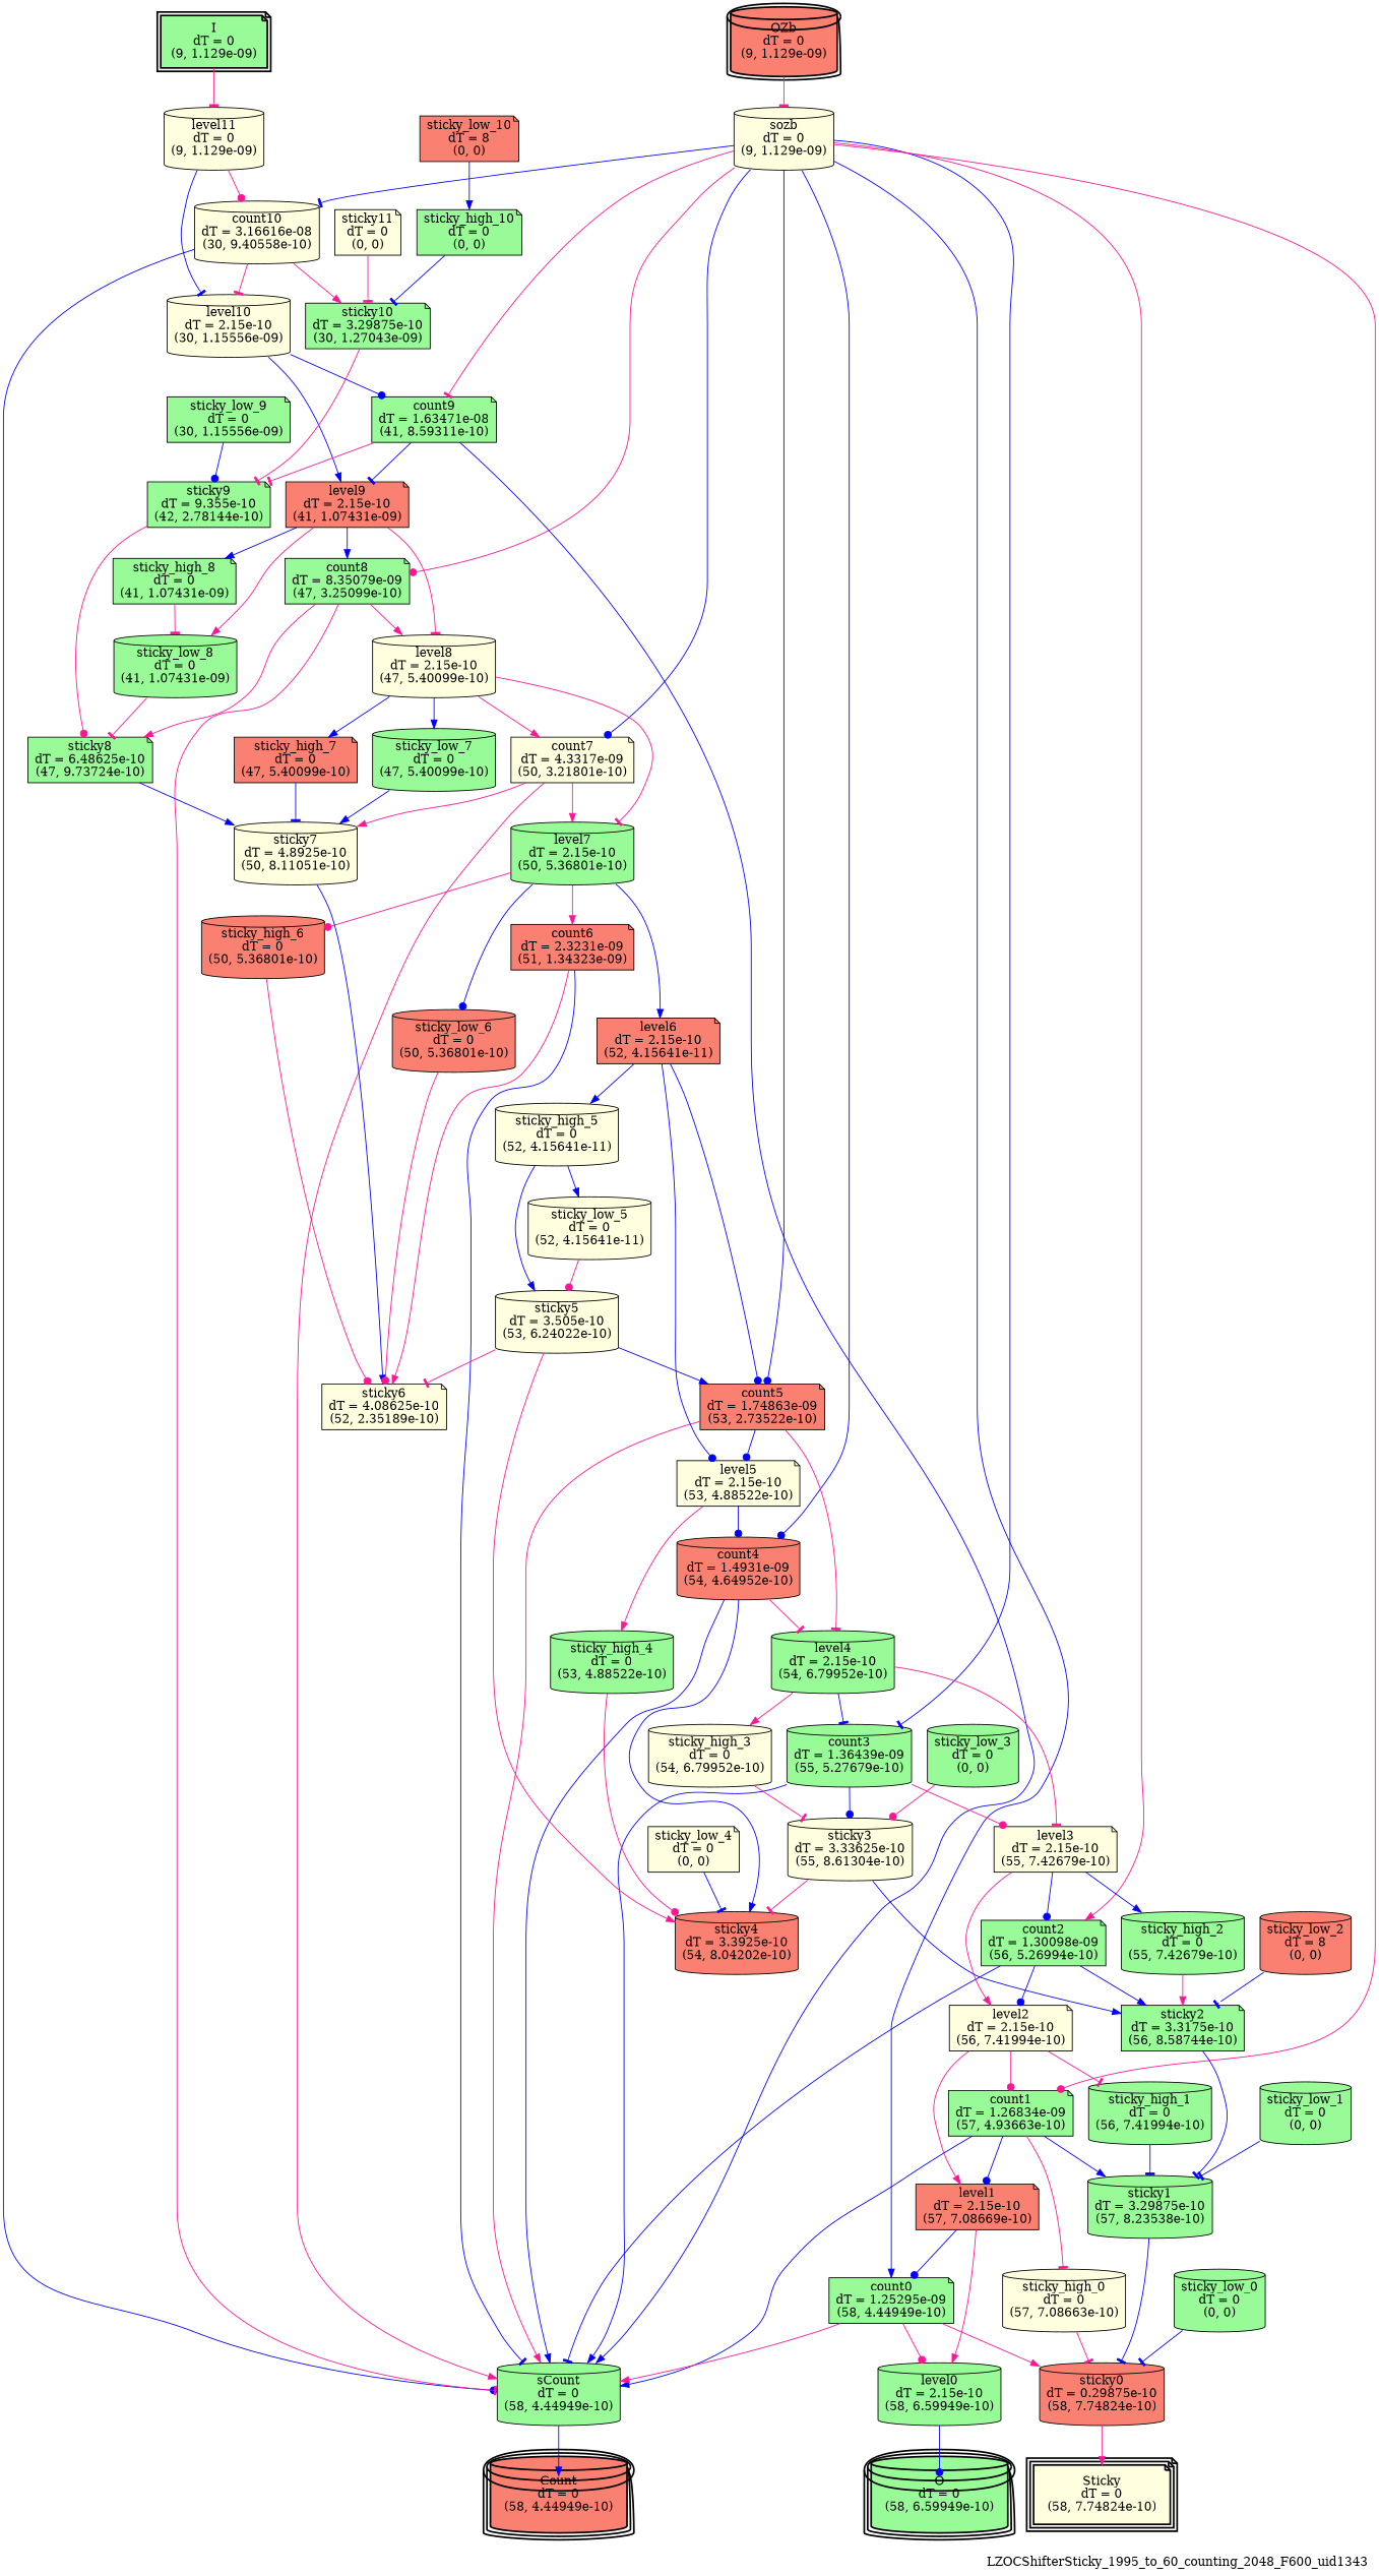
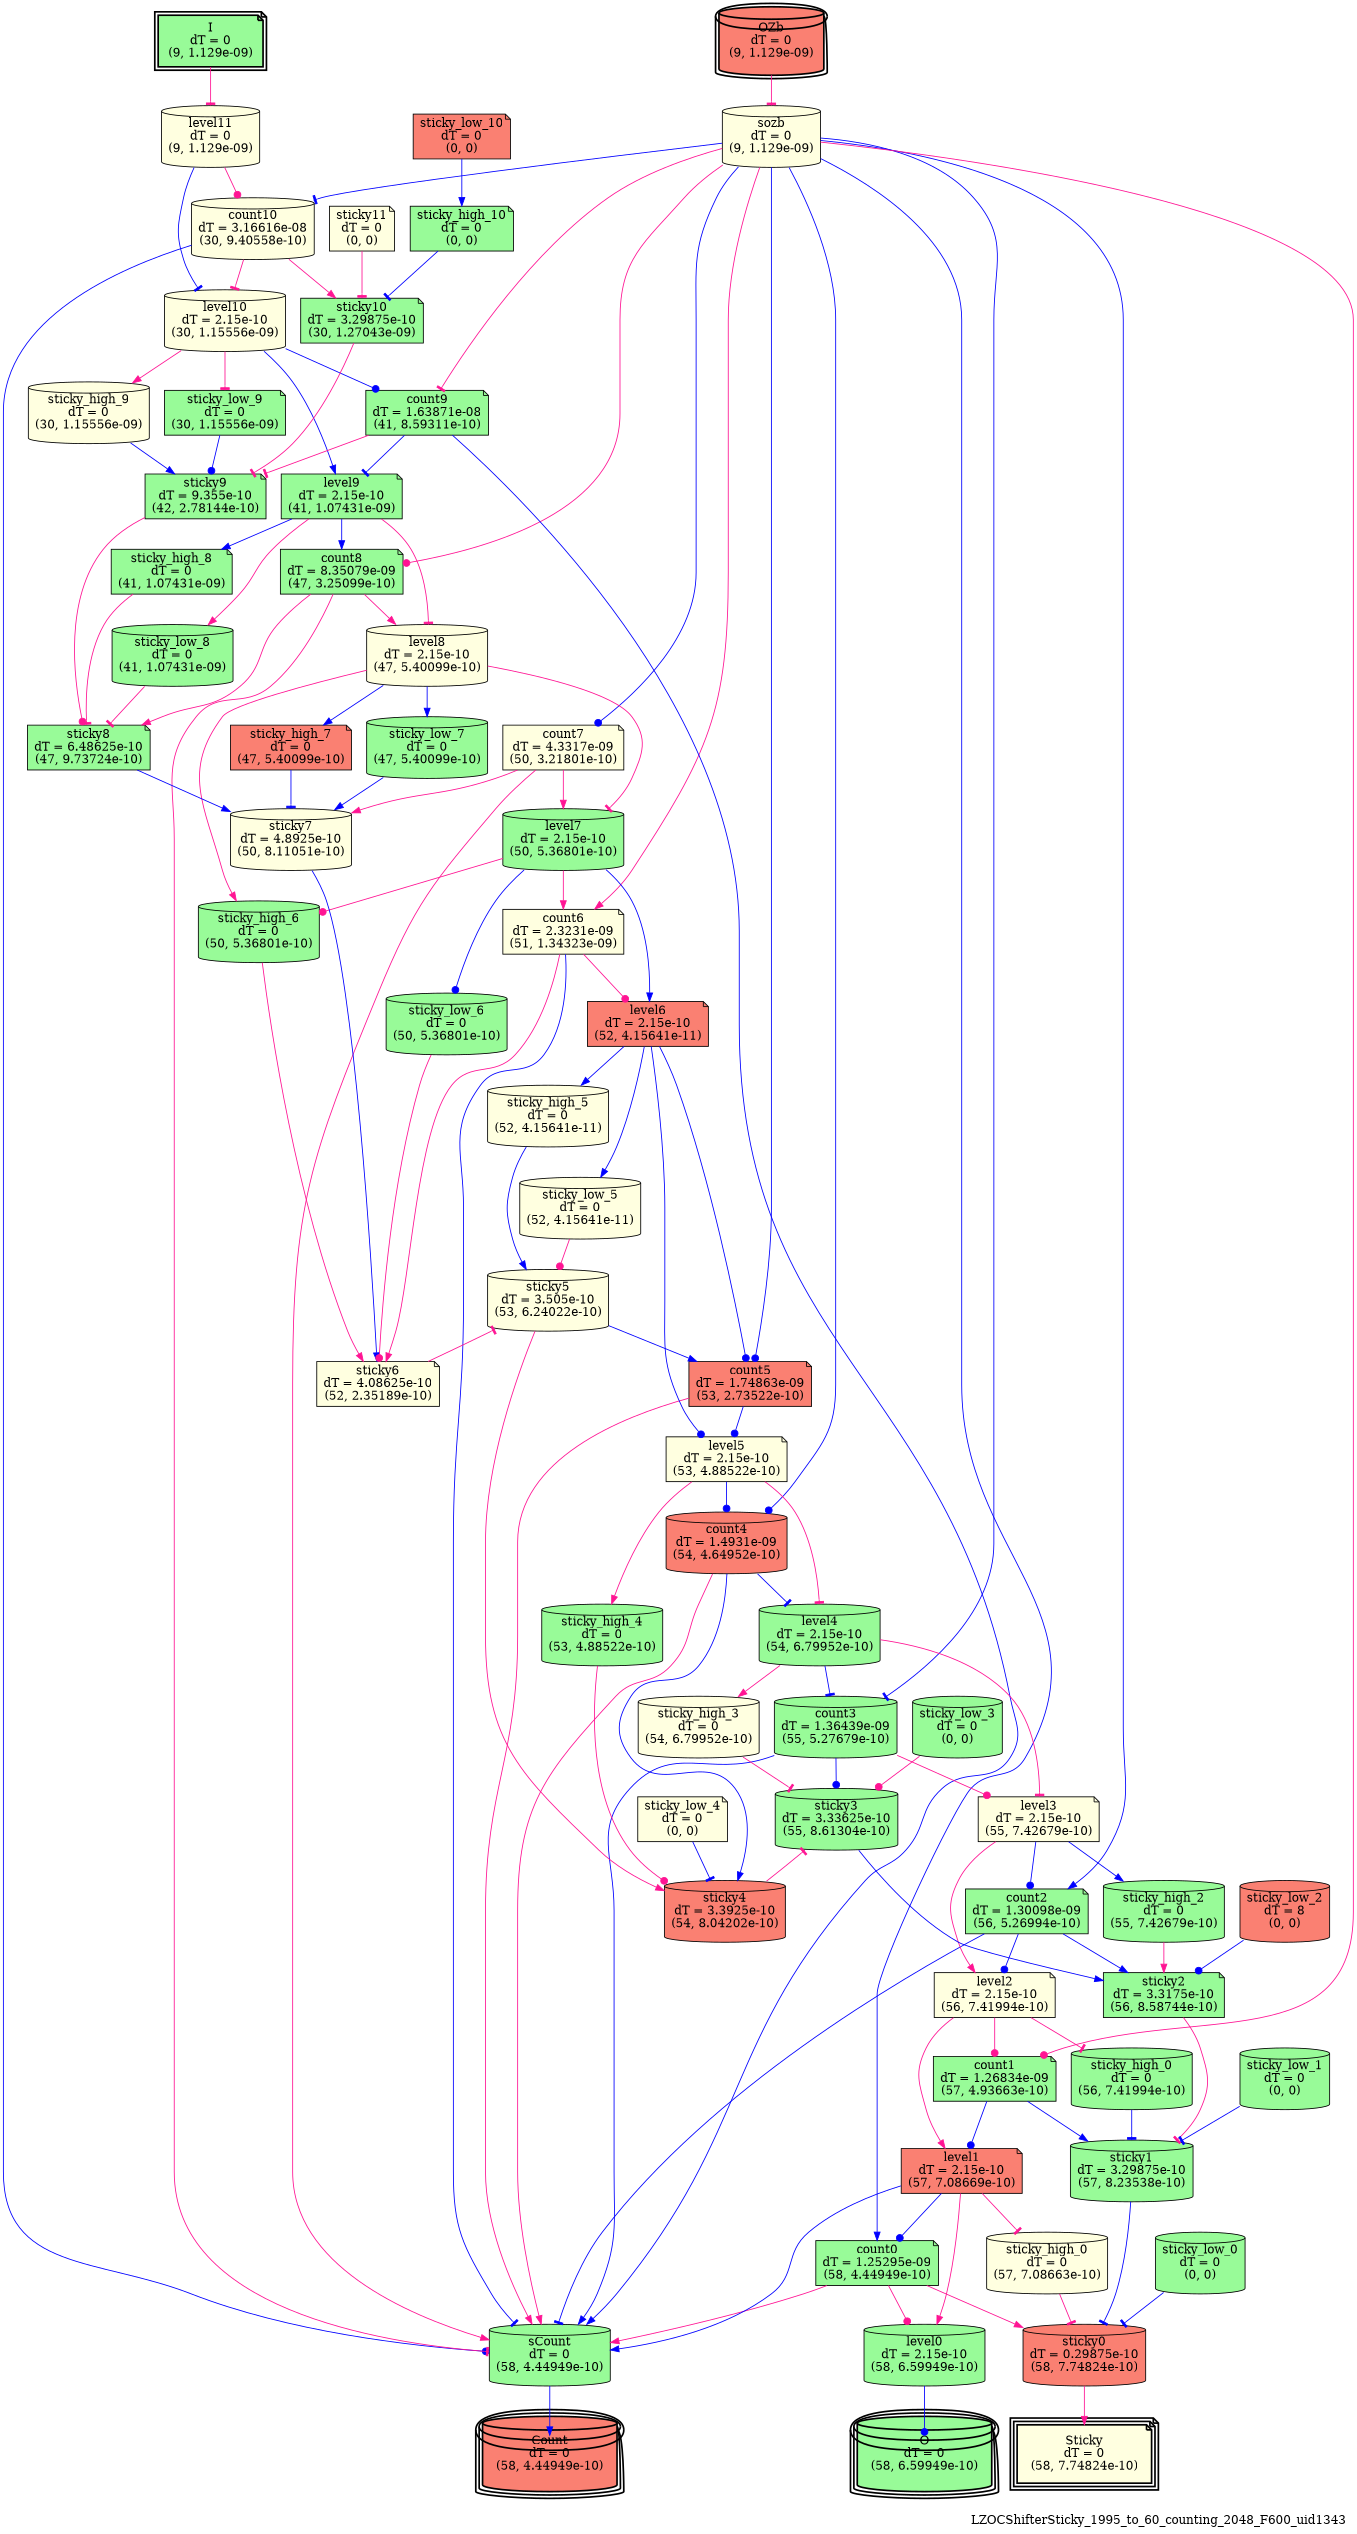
  digraph {
    label=LZOCShifterSticky_1995_to_60_counting_2048_F600_uid1343
    labeljust=right
    labelloc=bottom
    nodesep=0.25
    ranksep=0.5
    node [color=black fillcolor=palegreen peripheries=1 shape=cylinder style=filled]
    edge [arrowhead=normal arrowsize=1.0 arrowtail=normal color=blue dir=forward]
    n1 [label="I\ndT = 0\n(9, 1.129e-09)" peripheries=2 shape=note style="bold, filled,filled"]
    n2 [fillcolor=salmon label="OZb\ndT = 0\n(9, 1.129e-09)" peripheries=2 style="bold, filled,filled"]
    n3 [fillcolor=salmon label="Count\ndT = 0\n(58, 4.44949e-10)" peripheries=3 style="bold, filled,filled"]
    n4 [label="O\ndT = 0\n(58, 6.59949e-10)" peripheries=3 style="bold, filled,filled"]
    n5 [fillcolor=lightyellow label="Sticky\ndT = 0\n(58, 7.74824e-10)" peripheries=3 shape=note style="bold, filled,filled"]
    n6 [fillcolor=lightyellow label="level11\ndT = 0\n(9, 1.129e-09)"]
    n7 [fillcolor=lightyellow label="sozb\ndT = 0\n(9, 1.129e-09)"]
    n8 [fillcolor=lightyellow label="count10\ndT = 3.16616e-08\n(30, 9.40558e-10)"]
    n9 [fillcolor=lightyellow label="level10\ndT = 2.15e-10\n(30, 1.15556e-09)"]
-   n10 [label="count9\ndT = 1.63471e-08\n(41, 8.59311e-10)" shape=note]
+   n10 [label="count9\ndT = 1.63871e-08\n(41, 8.59311e-10)" shape=note]
    n11 [label="count8\ndT = 8.35079e-09\n(47, 3.25099e-10)" shape=note]
    n12 [fillcolor=lightyellow label="count7\ndT = 4.3317e-09\n(50, 3.21801e-10)" shape=note]
-   n13 [fillcolor=salmon label="count6\ndT = 2.3231e-09\n(51, 1.34323e-09)" shape=note]
+   n13 [fillcolor=lightyellow label="count6\ndT = 2.3231e-09\n(51, 1.34323e-09)" shape=note]
    n14 [fillcolor=salmon label="count5\ndT = 1.74863e-09\n(53, 2.73522e-10)" shape=note]
    n15 [fillcolor=salmon label="count4\ndT = 1.4931e-09\n(54, 4.64952e-10)"]
    n16 [label="count3\ndT = 1.36439e-09\n(55, 5.27679e-10)"]
    n17 [label="count2\ndT = 1.30098e-09\n(56, 5.26994e-10)" shape=note]
    n18 [label="count1\ndT = 1.26834e-09\n(57, 4.93663e-10)" shape=note]
    n19 [label="count0\ndT = 1.25295e-09\n(58, 4.44949e-10)" shape=note]
    n20 [label="sticky10\ndT = 3.29875e-10\n(30, 1.27043e-09)" shape=note]
    n21 [label="sCount\ndT = 0\n(58, 4.44949e-10)"]
-   n22 [fillcolor=salmon label="level9\ndT = 2.15e-10\n(41, 1.07431e-09)" shape=note]
+   n22 [label="level9\ndT = 2.15e-10\n(41, 1.07431e-09)" shape=note]
+   n23 [fillcolor=lightyellow label="sticky_high_9\ndT = 0\n(30, 1.15556e-09)"]
    n24 [label="sticky_low_9\ndT = 0\n(30, 1.15556e-09)" shape=note]
    n25 [label="sticky9\ndT = 9.355e-10\n(42, 2.78144e-10)" shape=note]
    n26 [fillcolor=lightyellow label="level8\ndT = 2.15e-10\n(47, 5.40099e-10)"]
    n27 [label="sticky8\ndT = 6.48625e-10\n(47, 9.73724e-10)" shape=note]
    n28 [label="level7\ndT = 2.15e-10\n(50, 5.36801e-10)"]
    n29 [fillcolor=lightyellow label="sticky7\ndT = 4.8925e-10\n(50, 8.11051e-10)"]
    n30 [fillcolor=salmon label="level6\ndT = 2.15e-10\n(52, 4.15641e-11)" shape=note]
    n31 [fillcolor=lightyellow label="sticky6\ndT = 4.08625e-10\n(52, 2.35189e-10)" shape=note]
    n32 [fillcolor=lightyellow label="level5\ndT = 2.15e-10\n(53, 4.88522e-10)" shape=note]
    n33 [label="level4\ndT = 2.15e-10\n(54, 6.79952e-10)"]
    n34 [fillcolor=salmon label="sticky4\ndT = 3.3925e-10\n(54, 8.04202e-10)"]
    n35 [fillcolor=lightyellow label="level3\ndT = 2.15e-10\n(55, 7.42679e-10)" shape=note]
-   n36 [fillcolor=lightyellow label="sticky3\ndT = 3.33625e-10\n(55, 8.61304e-10)"]
+   n36 [label="sticky3\ndT = 3.33625e-10\n(55, 8.61304e-10)"]
    n37 [fillcolor=lightyellow label="level2\ndT = 2.15e-10\n(56, 7.41994e-10)" shape=note]
    n38 [label="sticky2\ndT = 3.3175e-10\n(56, 8.58744e-10)" shape=note]
    n39 [fillcolor=salmon label="level1\ndT = 2.15e-10\n(57, 7.08669e-10)" shape=note]
    n40 [label="sticky1\ndT = 3.29875e-10\n(57, 8.23538e-10)"]
    n41 [label="level0\ndT = 2.15e-10\n(58, 6.59949e-10)"]
    n42 [fillcolor=salmon label="sticky0\ndT = 0.29875e-10\n(58, 7.74824e-10)"]
    n43 [fillcolor=lightyellow label="sticky11\ndT = 0\n(0, 0)" shape=note]
    n44 [label="sticky_high_8\ndT = 0\n(41, 1.07431e-09)" shape=note]
    n45 [label="sticky_low_8\ndT = 0\n(41, 1.07431e-09)"]
    n46 [label="sticky_high_10\ndT = 0\n(0, 0)" shape=note]
-   n47 [fillcolor=salmon label="sticky_low_10\ndT = 8\n(0, 0)" shape=note]
+   n47 [fillcolor=salmon label="sticky_low_10\ndT = 0\n(0, 0)" shape=note]
    n48 [fillcolor=salmon label="sticky_high_7\ndT = 0\n(47, 5.40099e-10)" shape=note]
    n49 [label="sticky_low_7\ndT = 0\n(47, 5.40099e-10)"]
-   n50 [fillcolor=salmon label="sticky_high_6\ndT = 0\n(50, 5.36801e-10)"]
-   n51 [fillcolor=salmon label="sticky_low_6\ndT = 0\n(50, 5.36801e-10)"]
+   n50 [label="sticky_high_6\ndT = 0\n(50, 5.36801e-10)"]
+   n51 [label="sticky_low_6\ndT = 0\n(50, 5.36801e-10)"]
    n52 [fillcolor=lightyellow label="sticky_high_5\ndT = 0\n(52, 4.15641e-11)"]
    n53 [fillcolor=lightyellow label="sticky_low_5\ndT = 0\n(52, 4.15641e-11)"]
    n54 [fillcolor=lightyellow label="sticky5\ndT = 3.505e-10\n(53, 6.24022e-10)"]
    n55 [label="sticky_high_4\ndT = 0\n(53, 4.88522e-10)"]
    n56 [fillcolor=lightyellow label="sticky_high_3\ndT = 0\n(54, 6.79952e-10)"]
    n57 [label="sticky_high_2\ndT = 0\n(55, 7.42679e-10)"]
    n58 [fillcolor=lightyellow label="sticky_low_4\ndT = 0\n(0, 0)" shape=note]
-   n59 [label="sticky_high_1\ndT = 0\n(56, 7.41994e-10)"]
+   n59 [label="sticky_high_0\ndT = 0\n(56, 7.41994e-10)"]
    n60 [label="sticky_low_3\ndT = 0\n(0, 0)"]
    n61 [fillcolor=lightyellow label="sticky_high_0\ndT = 0\n(57, 7.08663e-10)"]
    n62 [fillcolor=salmon label="sticky_low_2\ndT = 8\n(0, 0)"]
    n63 [label="sticky_low_1\ndT = 0\n(0, 0)"]
    n64 [label="sticky_low_0\ndT = 0\n(0, 0)"]
    subgraph sub_1 {
      rank=same
      n1
      n2
    }
    subgraph sub_2 {
      rank=same
      n3
      n4
      n5
    }
    n1 -> n6 [arrowhead=tee color=deeppink]
    n2 -> n7 [arrowhead=tee color=deeppink]
    n6 -> n8 [arrowhead=dot color=deeppink]
    n6 -> n9 [arrowhead=tee]
    n7 -> n8 [arrowhead=tee]
    n7 -> n10 [arrowhead=tee color=deeppink]
    n7 -> n11 [arrowhead=dot color=deeppink]
    n7 -> n12 [arrowhead=dot]
+   n7 -> n13 [color=deeppink]
    n7 -> n14 [arrowhead=dot]
    n7 -> n15 [arrowhead=dot]
    n7 -> n16 [arrowhead=tee]
-   n7 -> n17 [color=deeppink]
+   n7 -> n17
    n7 -> n18 [arrowhead=dot color=deeppink]
    n7 -> n19
    n8 -> n9 [arrowhead=tee color=deeppink]
    n8 -> n20 [color=deeppink]
    n8 -> n21 [arrowhead=dot]
    n9 -> n10 [arrowhead=dot]
    n9 -> n22
+   n9 -> n23 [color=deeppink]
+   n9 -> n24 [arrowhead=tee color=deeppink]
    n10 -> n21
    n10 -> n22 [arrowhead=tee]
    n10 -> n25 [arrowhead=tee color=deeppink]
    n11 -> n21 [arrowhead=tee color=deeppink]
    n11 -> n26 [color=deeppink]
    n11 -> n27 [color=deeppink]
    n12 -> n21 [color=deeppink]
    n12 -> n28 [color=deeppink]
    n12 -> n29 [color=deeppink]
    n13 -> n21 [arrowhead=tee]
+   n13 -> n30 [arrowhead=dot color=deeppink]
    n13 -> n31 [color=deeppink]
    n14 -> n21 [color=deeppink]
    n14 -> n32 [arrowhead=dot]
-   n15 -> n21
-   n15 -> n33 [arrowhead=tee color=deeppink]
+   n15 -> n21 [color=deeppink]
+   n15 -> n33 [arrowhead=tee]
    n15 -> n34
    n16 -> n21
    n16 -> n35 [arrowhead=dot color=deeppink]
    n16 -> n36 [arrowhead=dot]
    n17 -> n21 [arrowhead=tee]
    n17 -> n37 [arrowhead=dot]
    n17 -> n38
-   n18 -> n21
+   n39 -> n21
    n18 -> n39 [arrowhead=dot]
    n18 -> n40
    n19 -> n21 [color=deeppink]
    n19 -> n41 [arrowhead=dot color=deeppink]
    n19 -> n42 [color=deeppink]
    n20 -> n25 [arrowhead=tee color=deeppink]
    n21 -> n3
    n22 -> n11
    n22 -> n26 [arrowhead=tee color=deeppink]
    n22 -> n44
    n22 -> n45 [color=deeppink]
+   n23 -> n25
    n24 -> n25 [arrowhead=dot]
    n25 -> n27 [arrowhead=dot color=deeppink]
-   n26 -> n12 [color=deeppink]
+   n26 -> n50 [color=deeppink]
    n26 -> n28 [arrowhead=tee color=deeppink]
    n26 -> n48
    n26 -> n49
    n27 -> n29
    n28 -> n13 [color=deeppink]
    n28 -> n30
    n28 -> n50 [arrowhead=dot color=deeppink]
    n28 -> n51 [arrowhead=dot]
    n29 -> n31
    n30 -> n14 [arrowhead=dot]
    n30 -> n32 [arrowhead=dot]
    n30 -> n52
-   n52 -> n53
-   n54 -> n31 [arrowhead=tee color=deeppink]
+   n30 -> n53
+   n31 -> n54 [arrowhead=tee color=deeppink]
    n32 -> n15 [arrowhead=dot]
-   n14 -> n33 [arrowhead=tee color=deeppink]
+   n32 -> n33 [arrowhead=tee color=deeppink]
    n32 -> n55 [color=deeppink]
    n33 -> n16 [arrowhead=tee]
    n33 -> n35 [arrowhead=tee color=deeppink]
    n33 -> n56 [color=deeppink]
-   n36 -> n34 [arrowhead=tee color=deeppink]
+   n34 -> n36 [arrowhead=tee color=deeppink]
    n35 -> n17 [arrowhead=dot]
    n35 -> n37 [color=deeppink]
    n35 -> n57
    n36 -> n38
    n37 -> n18 [arrowhead=dot color=deeppink]
    n37 -> n39 [color=deeppink]
    n37 -> n59 [arrowhead=tee color=deeppink]
-   n38 -> n40 [arrowhead=tee]
+   n38 -> n40 [arrowhead=tee color=deeppink]
    n39 -> n19 [arrowhead=dot]
    n39 -> n41 [color=deeppink]
-   n18 -> n61 [arrowhead=tee color=deeppink]
+   n39 -> n61 [arrowhead=tee color=deeppink]
    n40 -> n42 [arrowhead=tee]
    n41 -> n4 [arrowhead=dot]
    n42 -> n5 [color=deeppink]
    n43 -> n20 [arrowhead=tee color=deeppink]
-   n44 -> n45 [arrowhead=tee color=deeppink]
+   n44 -> n27 [arrowhead=tee color=deeppink]
    n45 -> n27 [arrowhead=tee color=deeppink]
    n46 -> n20 [arrowhead=tee]
    n47 -> n46
    n48 -> n29 [arrowhead=tee]
    n49 -> n29
-   n50 -> n31 [arrowhead=dot color=deeppink]
+   n50 -> n31 [color=deeppink]
    n51 -> n31 [arrowhead=dot color=deeppink]
    n52 -> n54
    n53 -> n54 [arrowhead=dot color=deeppink]
    n54 -> n14
    n54 -> n34 [color=deeppink]
    n55 -> n34 [arrowhead=dot color=deeppink]
    n56 -> n36 [arrowhead=tee color=deeppink]
    n57 -> n38 [color=deeppink]
    n58 -> n34 [arrowhead=tee]
    n59 -> n40 [arrowhead=tee]
    n60 -> n36 [arrowhead=dot color=deeppink]
    n61 -> n42 [arrowhead=tee color=deeppink]
-   n62 -> n38 [arrowhead=tee]
+   n62 -> n38 [arrowhead=dot]
    n63 -> n40 [arrowhead=tee]
    n64 -> n42 [arrowhead=tee]
  }
